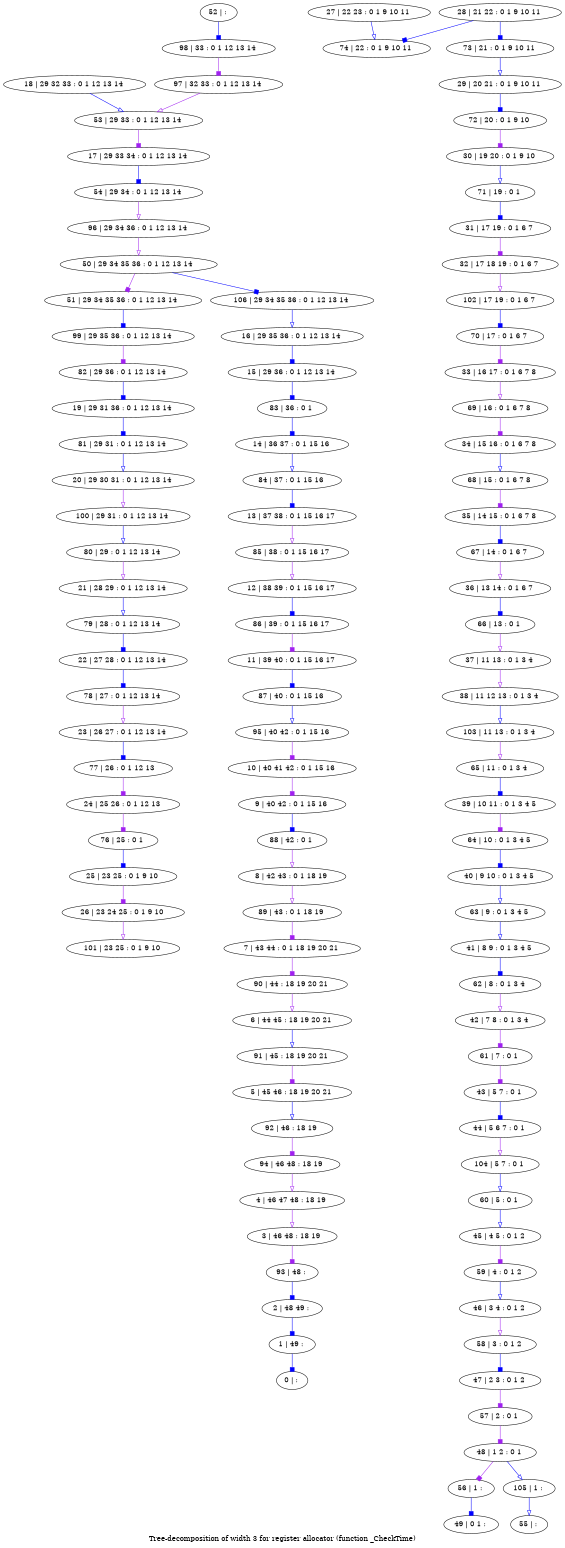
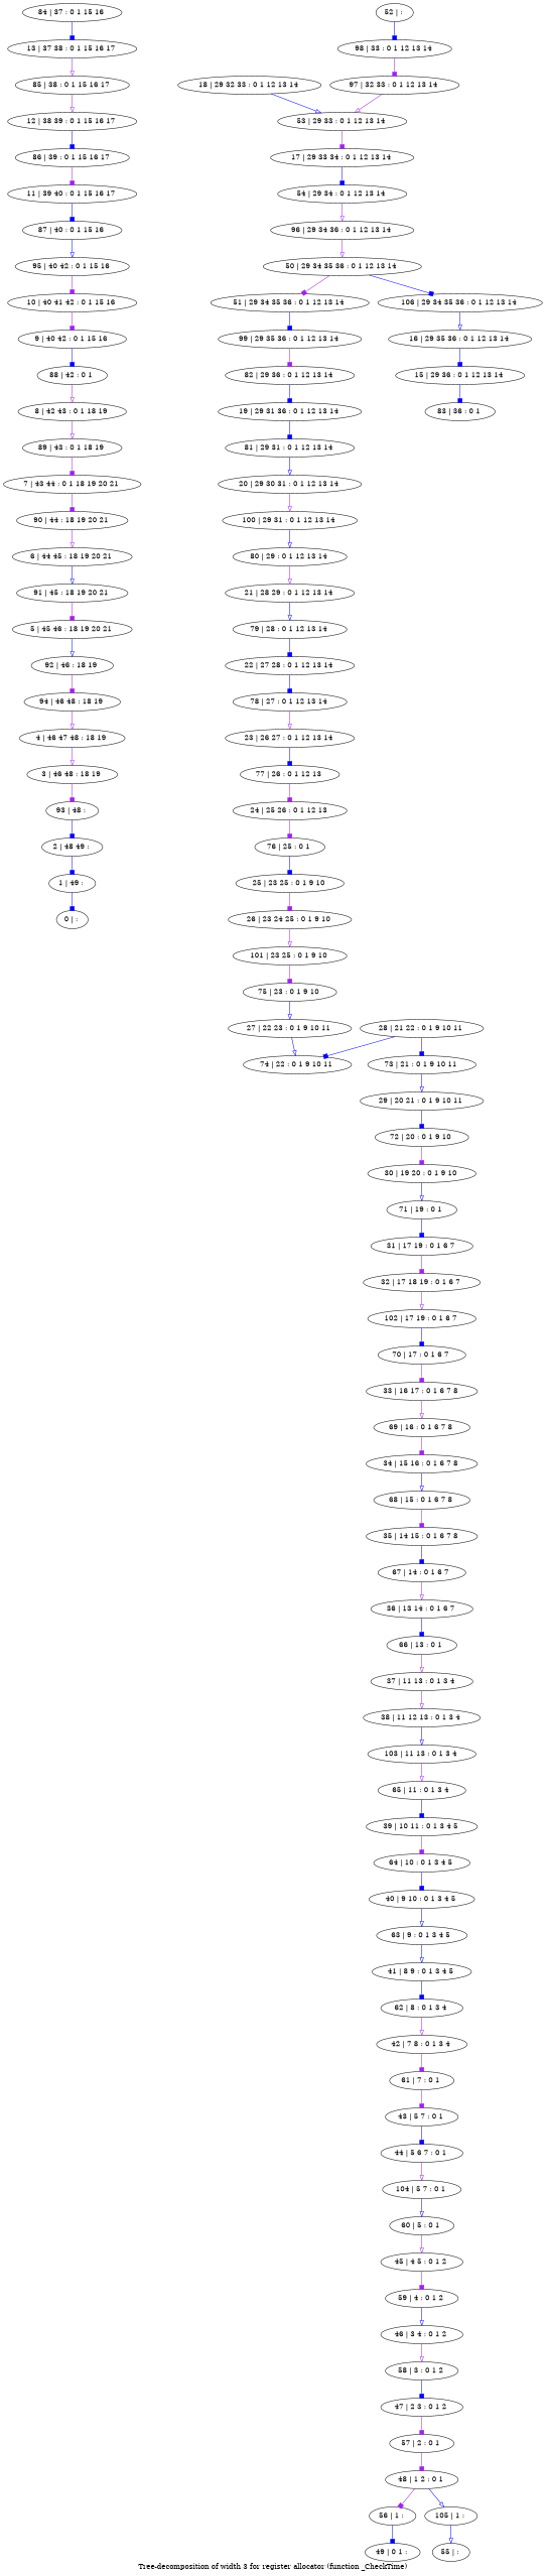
  digraph {
    label="Tree-decomposition of width 3 for register allocator (function _CheckTime)"
    edge [arrowhead=box color=blue]
    n1 [label="0 | : "]
    n2 [label="1 | 49 : "]
    n3 [label="2 | 48 49 : "]
    n4 [label="3 | 46 48 : 18 19 "]
    n5 [label="93 | 48 : "]
    n6 [label="4 | 46 47 48 : 18 19 "]
    n7 [label="5 | 45 46 : 18 19 20 21 "]
    n8 [label="92 | 46 : 18 19 "]
    n9 [label="94 | 46 48 : 18 19 "]
    n10 [label="6 | 44 45 : 18 19 20 21 "]
    n11 [label="91 | 45 : 18 19 20 21 "]
    n12 [label="7 | 43 44 : 0 1 18 19 20 21 "]
    n13 [label="90 | 44 : 18 19 20 21 "]
    n14 [label="8 | 42 43 : 0 1 18 19 "]
    n15 [label="89 | 43 : 0 1 18 19 "]
    n16 [label="9 | 40 42 : 0 1 15 16 "]
    n17 [label="88 | 42 : 0 1 "]
    n18 [label="10 | 40 41 42 : 0 1 15 16 "]
    n19 [label="11 | 39 40 : 0 1 15 16 17 "]
    n20 [label="87 | 40 : 0 1 15 16 "]
    n21 [label="95 | 40 42 : 0 1 15 16 "]
    n22 [label="12 | 38 39 : 0 1 15 16 17 "]
    n23 [label="86 | 39 : 0 1 15 16 17 "]
    n24 [label="13 | 37 38 : 0 1 15 16 17 "]
    n25 [label="85 | 38 : 0 1 15 16 17 "]
-   n26 [label="14 | 36 37 : 0 1 15 16 "]
    n27 [label="84 | 37 : 0 1 15 16 "]
    n28 [label="15 | 29 36 : 0 1 12 13 14 "]
    n29 [label="83 | 36 : 0 1 "]
    n30 [label="16 | 29 35 36 : 0 1 12 13 14 "]
    n31 [label="17 | 29 33 34 : 0 1 12 13 14 "]
    n32 [label="54 | 29 34 : 0 1 12 13 14 "]
    n33 [label="96 | 29 34 36 : 0 1 12 13 14 "]
    n34 [label="18 | 29 32 33 : 0 1 12 13 14 "]
    n35 [label="53 | 29 33 : 0 1 12 13 14 "]
    n36 [label="19 | 29 31 36 : 0 1 12 13 14 "]
    n37 [label="81 | 29 31 : 0 1 12 13 14 "]
    n38 [label="20 | 29 30 31 : 0 1 12 13 14 "]
    n39 [label="100 | 29 31 : 0 1 12 13 14 "]
    n40 [label="80 | 29 : 0 1 12 13 14 "]
    n41 [label="21 | 28 29 : 0 1 12 13 14 "]
    n42 [label="79 | 28 : 0 1 12 13 14 "]
    n43 [label="22 | 27 28 : 0 1 12 13 14 "]
    n44 [label="78 | 27 : 0 1 12 13 14 "]
    n45 [label="23 | 26 27 : 0 1 12 13 14 "]
    n46 [label="77 | 26 : 0 1 12 13 "]
    n47 [label="24 | 25 26 : 0 1 12 13 "]
    n48 [label="76 | 25 : 0 1 "]
    n49 [label="25 | 23 25 : 0 1 9 10 "]
    n50 [label="26 | 23 24 25 : 0 1 9 10 "]
    n51 [label="101 | 23 25 : 0 1 9 10 "]
+   n52 [label="75 | 23 : 0 1 9 10 "]
    n53 [label="27 | 22 23 : 0 1 9 10 11 "]
    n54 [label="74 | 22 : 0 1 9 10 11 "]
    n55 [label="28 | 21 22 : 0 1 9 10 11 "]
    n56 [label="73 | 21 : 0 1 9 10 11 "]
    n57 [label="29 | 20 21 : 0 1 9 10 11 "]
    n58 [label="72 | 20 : 0 1 9 10 "]
    n59 [label="30 | 19 20 : 0 1 9 10 "]
    n60 [label="71 | 19 : 0 1 "]
    n61 [label="31 | 17 19 : 0 1 6 7 "]
    n62 [label="32 | 17 18 19 : 0 1 6 7 "]
    n63 [label="102 | 17 19 : 0 1 6 7 "]
    n64 [label="70 | 17 : 0 1 6 7 "]
    n65 [label="33 | 16 17 : 0 1 6 7 8 "]
    n66 [label="69 | 16 : 0 1 6 7 8 "]
    n67 [label="34 | 15 16 : 0 1 6 7 8 "]
    n68 [label="68 | 15 : 0 1 6 7 8 "]
    n69 [label="35 | 14 15 : 0 1 6 7 8 "]
    n70 [label="67 | 14 : 0 1 6 7 "]
    n71 [label="36 | 13 14 : 0 1 6 7 "]
    n72 [label="66 | 13 : 0 1 "]
    n73 [label="37 | 11 13 : 0 1 3 4 "]
    n74 [label="38 | 11 12 13 : 0 1 3 4 "]
    n75 [label="103 | 11 13 : 0 1 3 4 "]
    n76 [label="65 | 11 : 0 1 3 4 "]
    n77 [label="39 | 10 11 : 0 1 3 4 5 "]
    n78 [label="64 | 10 : 0 1 3 4 5 "]
    n79 [label="40 | 9 10 : 0 1 3 4 5 "]
    n80 [label="63 | 9 : 0 1 3 4 5 "]
    n81 [label="41 | 8 9 : 0 1 3 4 5 "]
    n82 [label="62 | 8 : 0 1 3 4 "]
    n83 [label="42 | 7 8 : 0 1 3 4 "]
    n84 [label="61 | 7 : 0 1 "]
    n85 [label="43 | 5 7 : 0 1 "]
    n86 [label="44 | 5 6 7 : 0 1 "]
    n87 [label="104 | 5 7 : 0 1 "]
    n88 [label="60 | 5 : 0 1 "]
    n89 [label="45 | 4 5 : 0 1 2 "]
    n90 [label="59 | 4 : 0 1 2 "]
    n91 [label="46 | 3 4 : 0 1 2 "]
    n92 [label="58 | 3 : 0 1 2 "]
    n93 [label="47 | 2 3 : 0 1 2 "]
    n94 [label="57 | 2 : 0 1 "]
    n95 [label="48 | 1 2 : 0 1 "]
    n96 [label="56 | 1 : "]
    n97 [label="105 | 1 : "]
    n98 [label="49 | 0 1 : "]
    n99 [label="55 | : "]
    n100 [label="50 | 29 34 35 36 : 0 1 12 13 14 "]
    n101 [label="51 | 29 34 35 36 : 0 1 12 13 14 "]
    n102 [label="106 | 29 34 35 36 : 0 1 12 13 14 "]
    n103 [label="99 | 29 35 36 : 0 1 12 13 14 "]
    n104 [label="82 | 29 36 : 0 1 12 13 14 "]
    n105 [label="52 | : "]
    n106 [label="98 | 33 : 0 1 12 13 14 "]
    n107 [label="97 | 32 33 : 0 1 12 13 14 "]
    n2 -> n1
    n3 -> n2
    n4 -> n5 [color=purple]
    n5 -> n3
    n6 -> n4 [arrowhead=onormal color=purple]
    n7 -> n8 [arrowhead=onormal]
    n8 -> n9 [color=purple]
    n9 -> n6 [arrowhead=onormal color=purple]
    n10 -> n11 [arrowhead=onormal]
    n11 -> n7 [color=purple]
    n12 -> n13 [color=purple]
    n13 -> n10 [arrowhead=onormal color=purple]
    n14 -> n15 [arrowhead=onormal color=purple]
    n15 -> n12 [color=purple]
    n16 -> n17
    n17 -> n14 [arrowhead=onormal color=purple]
    n18 -> n16 [color=purple]
    n19 -> n20
    n20 -> n21 [arrowhead=onormal]
    n21 -> n18 [color=purple]
    n22 -> n23
    n23 -> n19 [color=purple]
    n24 -> n25 [arrowhead=onormal color=purple]
    n25 -> n22 [arrowhead=onormal color=purple]
-   n26 -> n27 [arrowhead=onormal]
    n27 -> n24
    n28 -> n29
-   n29 -> n26
    n30 -> n28
    n31 -> n32
    n32 -> n33 [arrowhead=onormal color=purple]
    n33 -> n100 [arrowhead=onormal color=purple]
    n34 -> n35 [arrowhead=onormal]
    n35 -> n31 [color=purple]
    n36 -> n37
    n37 -> n38 [arrowhead=onormal]
    n38 -> n39 [arrowhead=onormal color=purple]
    n39 -> n40 [arrowhead=onormal]
    n40 -> n41 [arrowhead=onormal color=purple]
    n41 -> n42 [arrowhead=onormal]
    n42 -> n43
    n43 -> n44
    n44 -> n45 [arrowhead=onormal color=purple]
    n45 -> n46
    n46 -> n47 [color=purple]
    n47 -> n48 [color=purple]
    n48 -> n49
    n49 -> n50 [color=purple]
    n50 -> n51 [arrowhead=onormal color=purple]
+   n51 -> n52 [color=purple]
+   n52 -> n53 [arrowhead=onormal]
    n53 -> n54 [arrowhead=onormal]
    n55 -> n54
    n55 -> n56
    n56 -> n57 [arrowhead=onormal]
    n57 -> n58
    n58 -> n59 [color=purple]
    n59 -> n60 [arrowhead=onormal]
    n60 -> n61
    n61 -> n62 [color=purple]
    n62 -> n63 [arrowhead=onormal color=purple]
    n63 -> n64
    n64 -> n65 [color=purple]
    n65 -> n66 [arrowhead=onormal color=purple]
    n66 -> n67 [color=purple]
    n67 -> n68 [arrowhead=onormal]
    n68 -> n69 [color=purple]
    n69 -> n70
    n70 -> n71 [arrowhead=onormal color=purple]
    n71 -> n72
    n72 -> n73 [arrowhead=onormal color=purple]
    n73 -> n74 [arrowhead=onormal color=purple]
    n74 -> n75 [arrowhead=onormal]
    n75 -> n76 [arrowhead=onormal color=purple]
    n76 -> n77
    n77 -> n78 [color=purple]
    n78 -> n79
    n79 -> n80 [arrowhead=onormal]
    n80 -> n81 [arrowhead=onormal]
    n81 -> n82
    n82 -> n83 [arrowhead=onormal color=purple]
    n83 -> n84 [color=purple]
    n84 -> n85 [color=purple]
    n85 -> n86
    n86 -> n87 [arrowhead=onormal color=purple]
    n87 -> n88 [arrowhead=onormal]
-   n88 -> n89 [arrowhead=onormal]
+   n88 -> n89 [arrowhead=onormal color=purple]
    n89 -> n90 [color=purple]
    n90 -> n91 [arrowhead=onormal]
    n91 -> n92 [arrowhead=onormal color=purple]
    n92 -> n93
    n93 -> n94 [color=purple]
    n94 -> n95 [color=purple]
    n95 -> n96 [color=purple]
    n95 -> n97 [arrowhead=onormal]
    n96 -> n98
    n97 -> n99 [arrowhead=onormal]
    n100 -> n101 [color=purple]
    n100 -> n102
    n101 -> n103
    n102 -> n30 [arrowhead=onormal]
    n103 -> n104 [color=purple]
    n104 -> n36
    n105 -> n106
    n106 -> n107 [color=purple]
    n107 -> n35 [arrowhead=onormal color=purple]
  }
